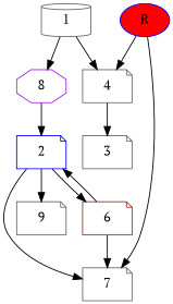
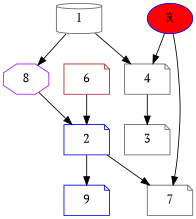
  digraph {
    fontname="PT Serif"
    node [color=gray40 fontname="PT Serif" shape=note]
    edge [fontname="PT Serif"]
    1 [shape=cylinder]
    4
    8 [color=purple shape=octagon]
    3
    2 [color=blue]
    6 [color=brown]
    7
-   9
+   9 [color=blue]
    R [color=blue fillcolor="#ff0000" shape=ellipse style=filled]
    1 -> 4
    1 -> 8
    4 -> 3
    8 -> 2
-   2 -> 6
    2 -> 7
    2 -> 9
    6 -> 2
-   6 -> 7
    R -> 4
    R -> 7
  }
